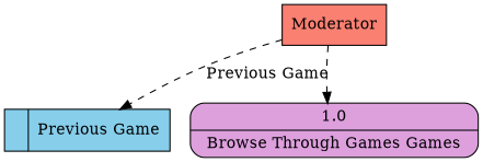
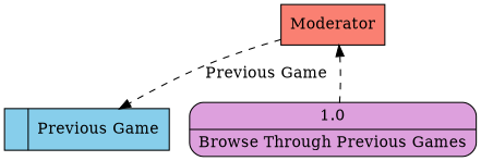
  digraph {
    fontname="DejaVu Serif"
    node [fontname="DejaVu Serif" style=filled]
    edge [fontname="DejaVu Serif" style=dashed]
    n1 [fillcolor=skyblue label="<f0>  |<f1> Previous Game " shape=record]
    n2 [fillcolor=salmon label=Moderator shape=box]
-   n3 [fillcolor=plum label="{<f0> 1.0|<f1> Browse Through Games Games }" shape=Mrecord]
+   n3 [fillcolor=plum label="{<f0> 1.0|<f1> Browse Through Previous Games }" shape=Mrecord]
    n2 -> n1 [label="Previous Game"]
-   n2 -> n3
+   n3 -> n2
  }
